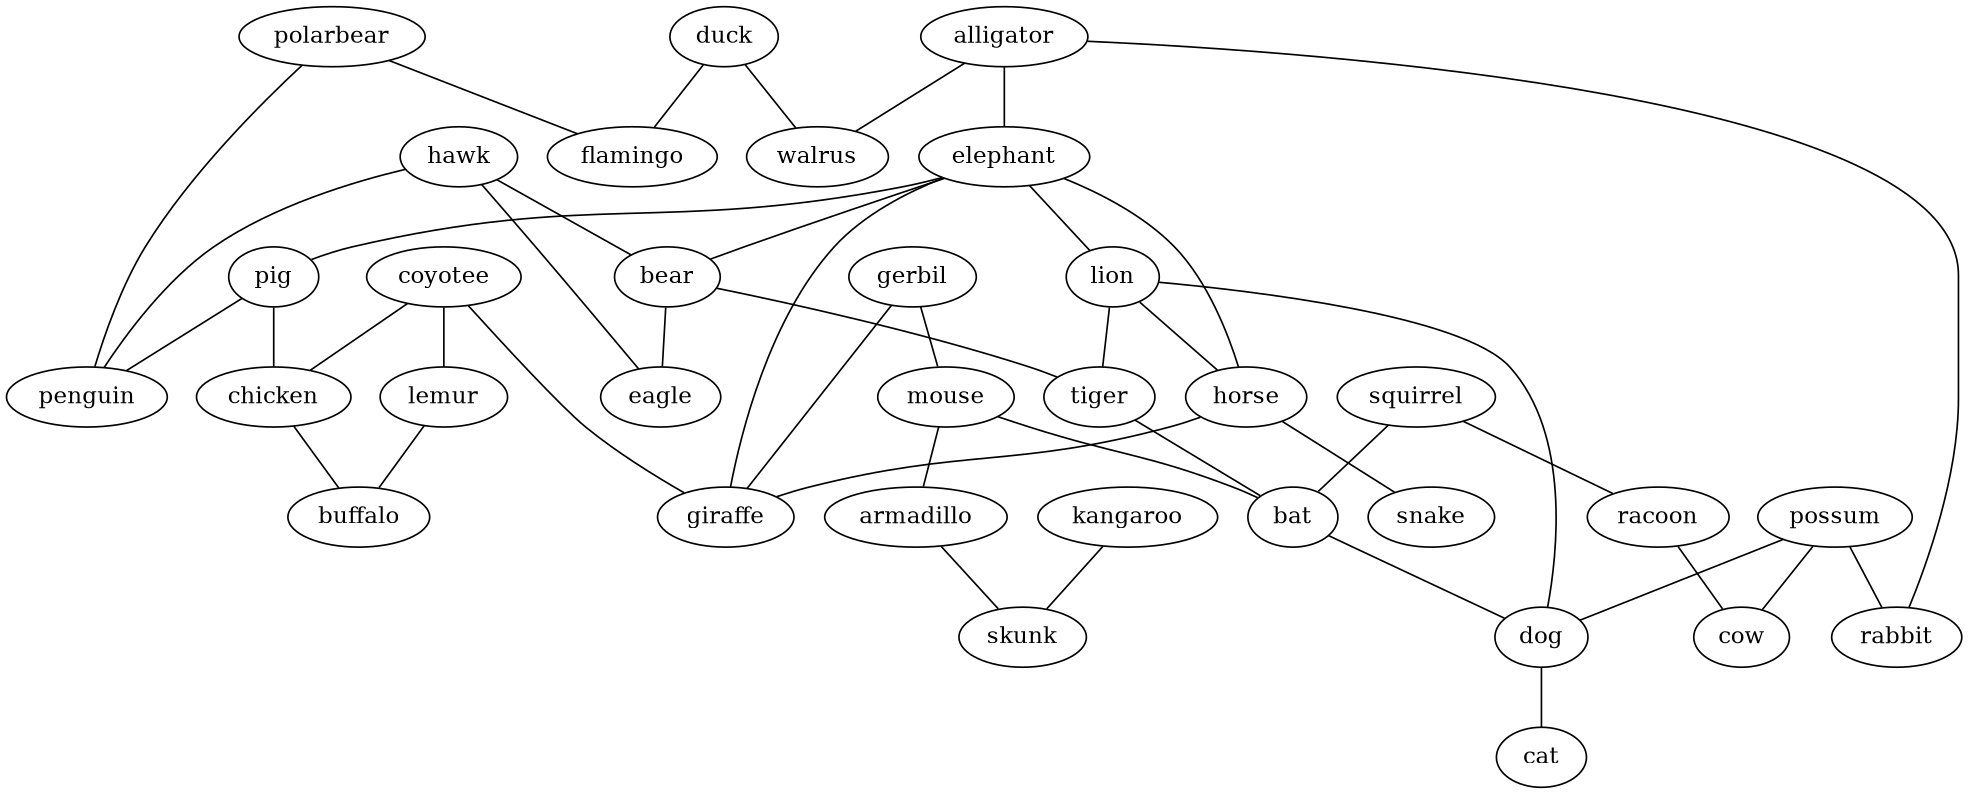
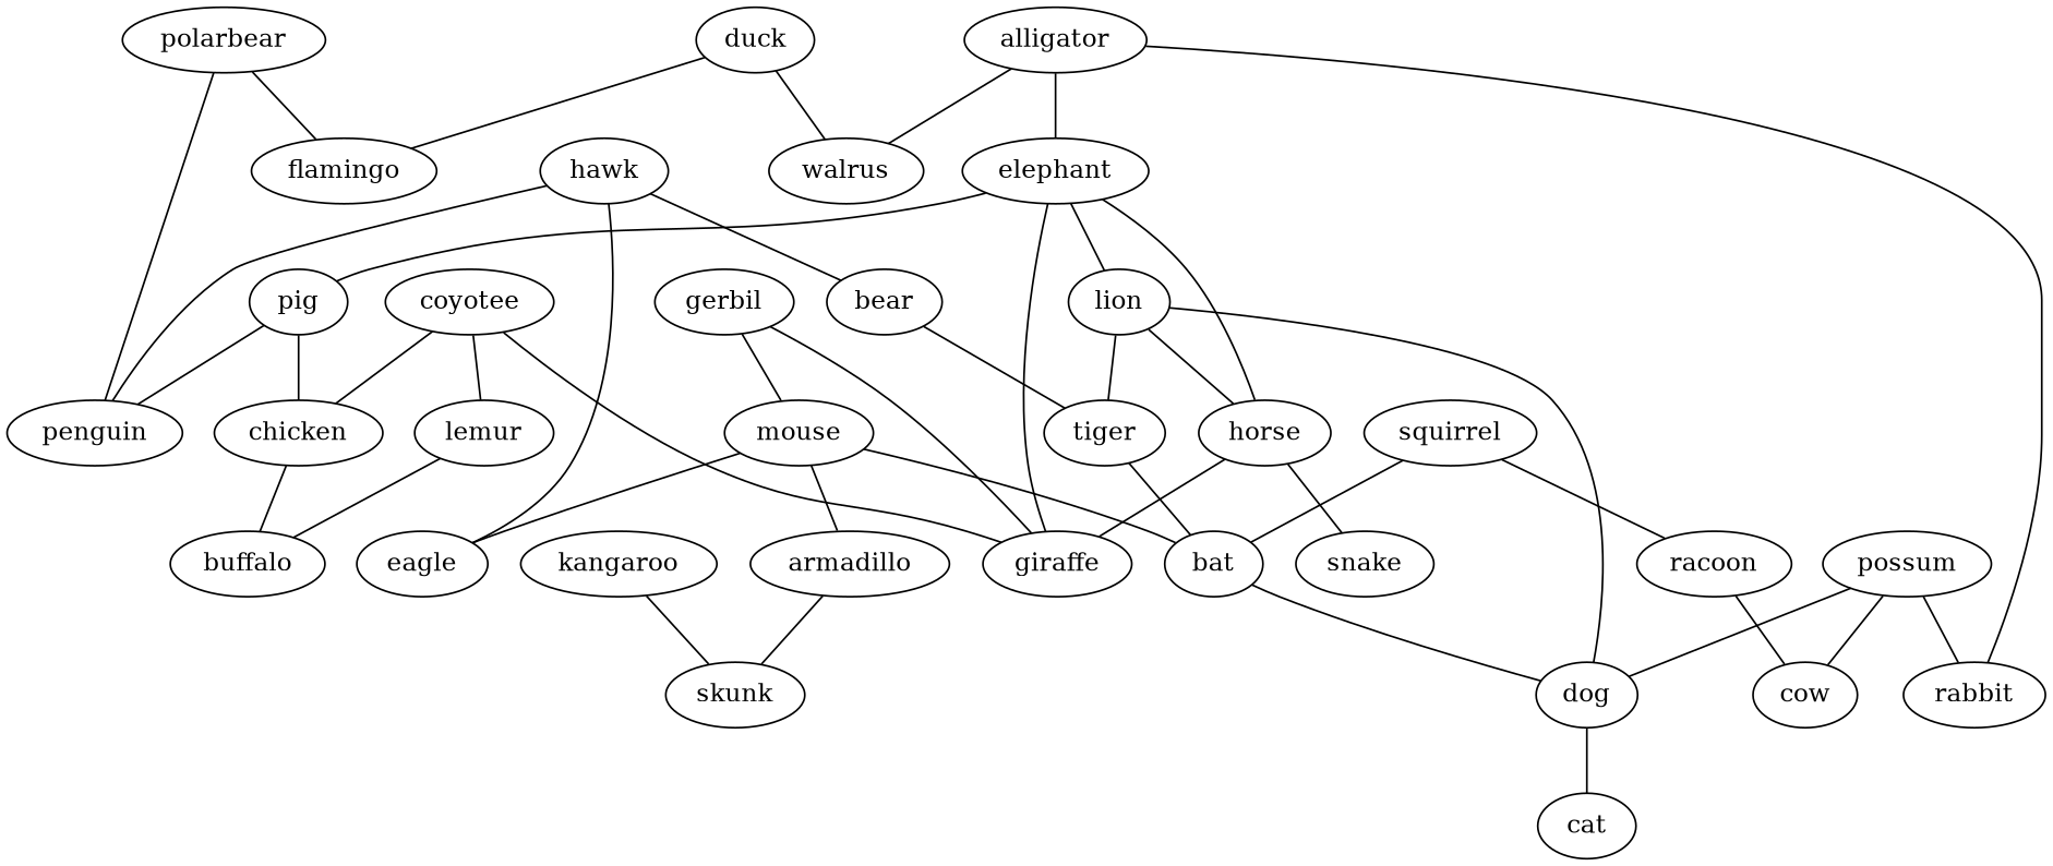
  strict graph {
    edge [weight=1]
    polarbear
    penguin
    flamingo
    duck
    walrus
    hawk
    eagle
    bear
    tiger
    gerbil
    mouse
    giraffe
    armadillo
    bat
    alligator
    elephant
    rabbit
    lion
    horse
    pig
    skunk
    dog
    kangaroo
    snake
    chicken
    coyotee
    lemur
    buffalo
    squirrel
    racoon
    cow
    cat
    possum
    polarbear -- penguin
    polarbear -- flamingo
    duck -- flamingo
    duck -- walrus
    hawk -- penguin
    hawk -- eagle
    hawk -- bear
    bear -- tiger
    tiger -- bat
    gerbil -- mouse
    gerbil -- giraffe
-   bear -- eagle
+   mouse -- eagle
    mouse -- armadillo
    mouse -- bat
    armadillo -- skunk
    bat -- dog
    alligator -- walrus
    alligator -- elephant
    alligator -- rabbit
-   elephant -- bear
    elephant -- giraffe
    elephant -- lion
    elephant -- horse
    elephant -- pig
    lion -- tiger
    lion -- horse
    lion -- dog
    horse -- giraffe
    horse -- snake
    pig -- penguin
    pig -- chicken
    dog -- cat
    kangaroo -- skunk
    chicken -- buffalo
    coyotee -- giraffe
    coyotee -- chicken
    coyotee -- lemur
    lemur -- buffalo
    squirrel -- bat
    squirrel -- racoon
    racoon -- cow
    possum -- rabbit
    possum -- dog
    possum -- cow
  }
